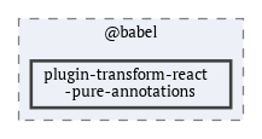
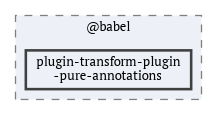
  digraph {
    compound=true
    fontname="PT Serif"
-   n1 [color=grey25 fillcolor="#edf0f7" fontname="PT Serif" fontsize=10 height=0.2 label="plugin-transform-react\l-pure-annotations" shape=box style="filled,bold" width=0.4]
+   n1 [color=grey25 fillcolor="#edf0f7" fontname="PT Serif" fontsize=10 height=0.2 label="plugin-transform-plugin\l-pure-annotations" shape=box style="filled,bold" width=0.4]
    subgraph cluster_1 {
      bgcolor="#edf0f7"
      fontsize=10
      label="@babel"
      pencolor=grey50
      style="filled,dashed"
      n1
    }
  }
